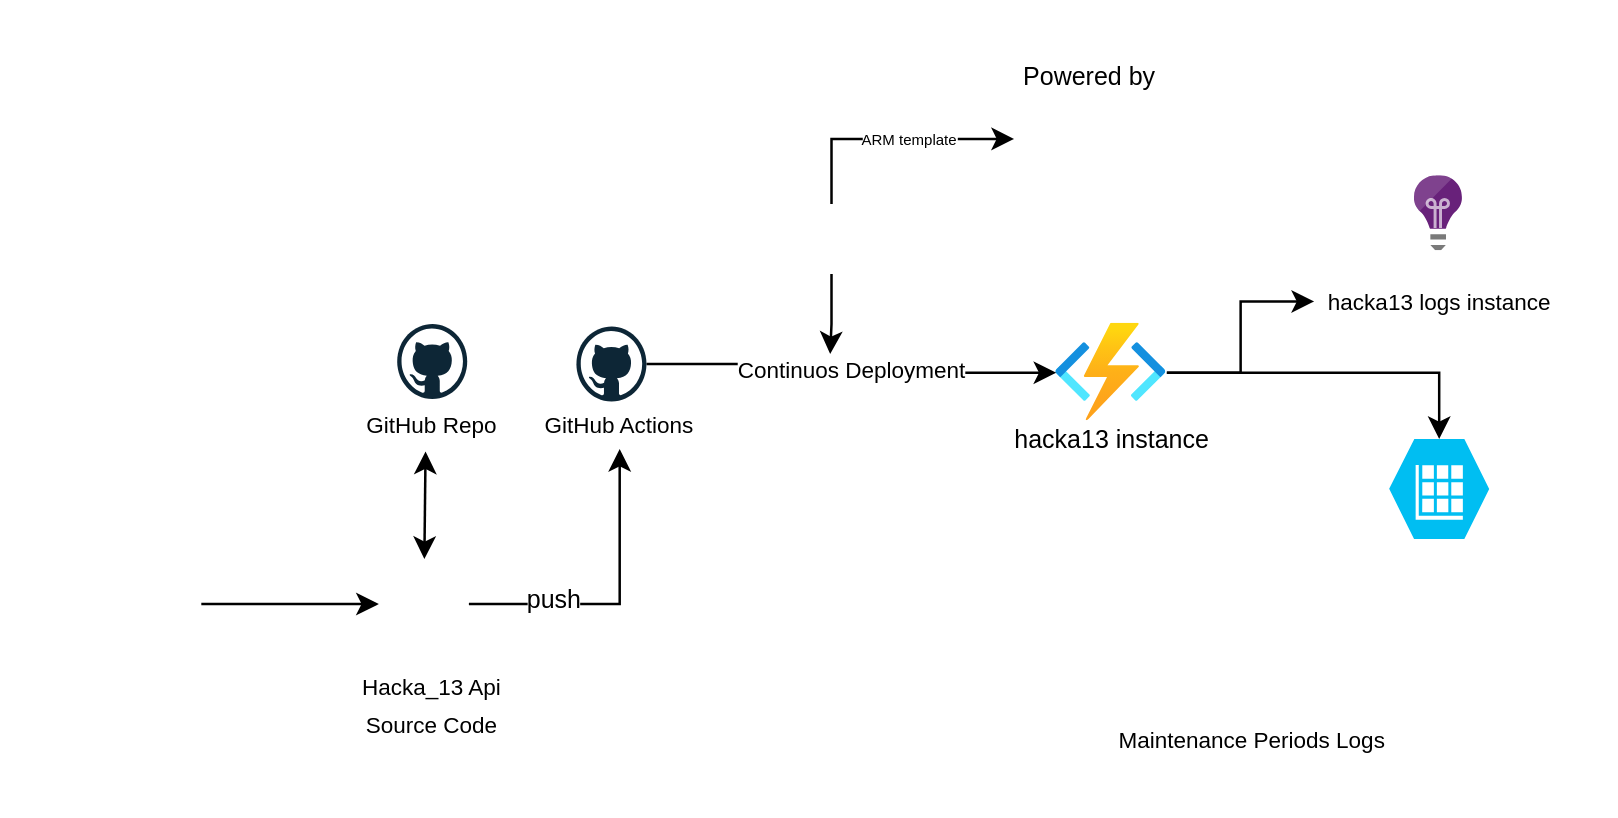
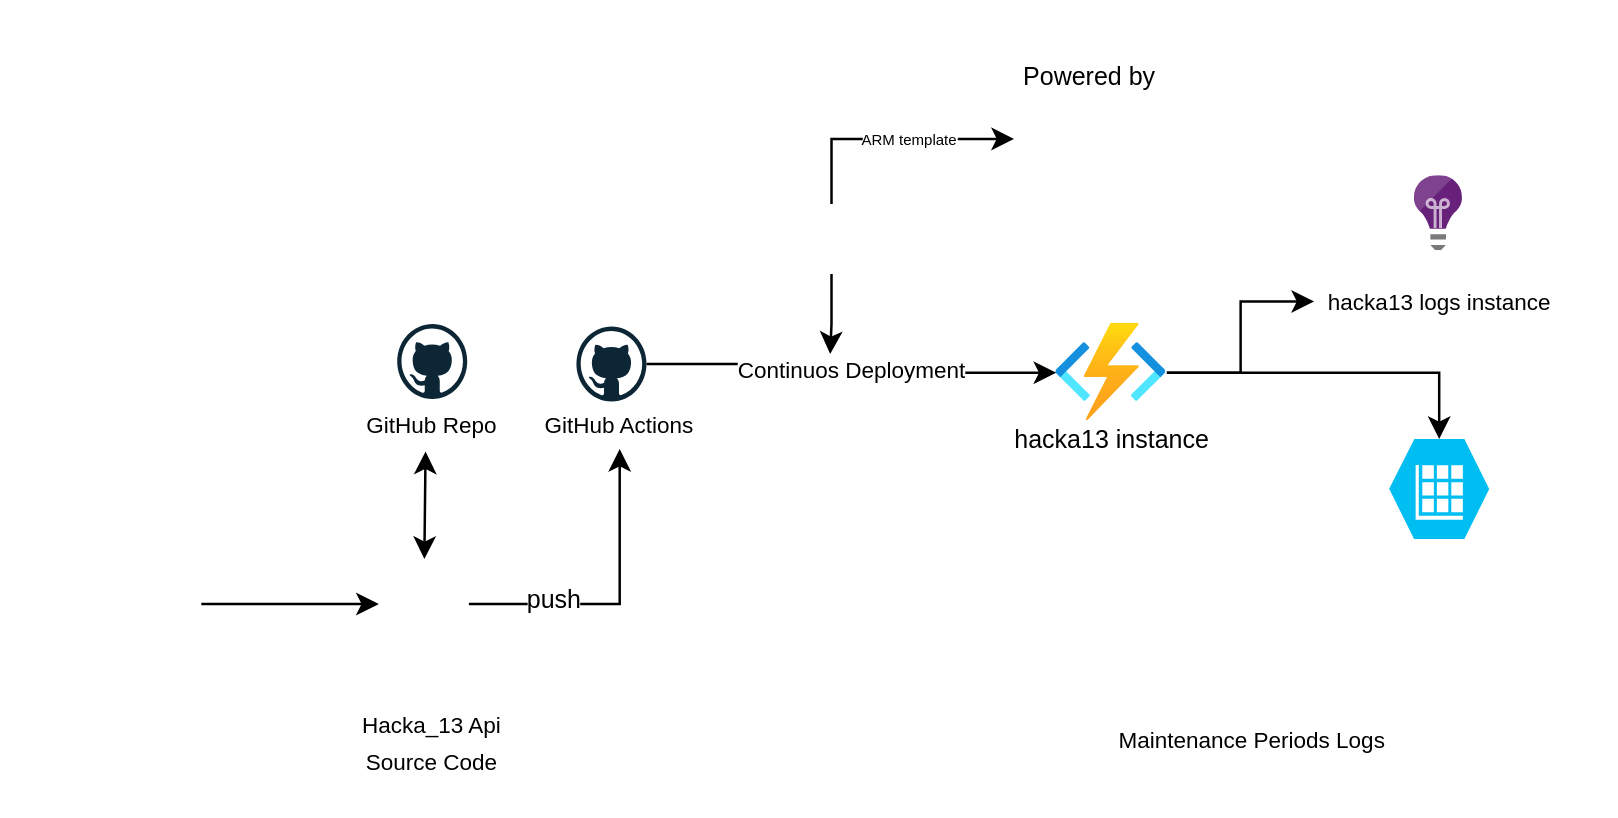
  <mxCell id="0" />
  <mxCell id="1" parent="0" />
  <mxCell id="2" style="edgeStyle=orthogonalEdgeStyle;rounded=0;orthogonalLoop=1;jettySize=auto;html=1;" edge="1" parent="1" source="4" target="26"><mxGeometry relative="1" as="geometry" /></mxCell>
  <mxCell id="3" style="edgeStyle=orthogonalEdgeStyle;rounded=0;orthogonalLoop=1;jettySize=auto;html=1;entryX=0.5;entryY=0;entryDx=0;entryDy=0;entryPerimeter=0;" edge="1" parent="1" source="4" target="5"><mxGeometry relative="1" as="geometry" /></mxCell>
  <mxCell id="4" value="" style="aspect=fixed;html=1;points=[];align=center;image;fontSize=12;image=img/lib/azure2/compute/Function_Apps.svg;" vertex="1" parent="1"><mxGeometry x="421.9" y="129" width="44.2" height="39" as="geometry" /></mxCell>
  <mxCell id="5" value="" style="verticalLabelPosition=bottom;html=1;verticalAlign=top;align=center;strokeColor=none;fillColor=#00BEF2;shape=mxgraph.azure.storage_table;" vertex="1" parent="1"><mxGeometry x="555" y="175" width="40" height="40" as="geometry" /></mxCell>
  <mxCell id="6" style="edgeStyle=orthogonalEdgeStyle;rounded=0;orthogonalLoop=1;jettySize=auto;html=1;" edge="1" parent="1" source="8" target="18"><mxGeometry relative="1" as="geometry" /></mxCell>
  <mxCell id="7" value="&lt;font style=&quot;font-size: 10px&quot;&gt;push&lt;/font&gt;" style="edgeLabel;html=1;align=center;verticalAlign=middle;resizable=0;points=[];" vertex="1" connectable="0" parent="6"><mxGeometry x="-0.248" y="1" relative="1" as="geometry"><mxPoint x="-13" y="-2" as="offset" /></mxGeometry></mxCell>
  <mxCell id="8" value="" style="shape=image;verticalLabelPosition=bottom;labelBackgroundColor=#ffffff;verticalAlign=top;aspect=fixed;imageAspect=0;image=https://user-images.githubusercontent.com/674621/71187801-14e60a80-2280-11ea-94c9-e56576f76baf.png;" vertex="1" parent="1"><mxGeometry x="151" y="223" width="36" height="36" as="geometry" /></mxCell>
  <mxCell id="9" style="edgeStyle=orthogonalEdgeStyle;rounded=0;orthogonalLoop=1;jettySize=auto;html=1;entryX=0;entryY=0.5;entryDx=0;entryDy=0;" edge="1" parent="1" source="10" target="8"><mxGeometry relative="1" as="geometry" /></mxCell>
  <mxCell id="10" value="" style="shape=image;verticalLabelPosition=bottom;labelBackgroundColor=#ffffff;verticalAlign=top;aspect=fixed;imageAspect=0;image=https://thumbs.dreamstime.com/b/programmer-icon-vector-isolated-white-background-logo-concep-programmer-icon-vector-isolated-white-background-logo-concept-125792315.jpg;" vertex="1" parent="1"><mxGeometry x="20" y="211" width="60" height="60" as="geometry" /></mxCell>
  <mxCell id="11" value="" style="aspect=fixed;html=1;points=[];align=center;image;fontSize=12;image=img/lib/mscae/Application_Insights.svg;" vertex="1" parent="1"><mxGeometry x="565.4" y="70" width="19.2" height="30" as="geometry" /></mxCell>
  <mxCell id="12" value="" style="dashed=0;outlineConnect=0;html=1;align=center;labelPosition=center;verticalLabelPosition=bottom;verticalAlign=top;shape=mxgraph.weblogos.github" vertex="1" parent="1"><mxGeometry x="158.33" y="129" width="28" height="30" as="geometry" /></mxCell>
  <mxCell id="13" value="&lt;font style=&quot;font-size: 9px&quot;&gt;GitHub Repo&lt;/font&gt;" style="text;html=1;align=center;verticalAlign=middle;resizable=0;points=[];autosize=1;" vertex="1" parent="1"><mxGeometry x="137.33" y="159" width="70" height="20" as="geometry" /></mxCell>
- <mxCell id="14" value="&lt;font style=&quot;font-size: 9px&quot;&gt;Hacka_13 Api &lt;br&gt;Source Code&lt;/font&gt;" style="text;html=1;align=center;verticalAlign=middle;resizable=0;points=[];autosize=1;" vertex="1" parent="1"><mxGeometry x="137.33" y="261" width="70" height="40" as="geometry" /></mxCell>
+ <mxCell id="14" value="&lt;font style=&quot;font-size: 9px&quot;&gt;Hacka_13 Api &lt;br&gt;Source Code&lt;/font&gt;" style="text;html=1;align=center;verticalAlign=middle;resizable=0;points=[];autosize=1;" vertex="1" parent="1"><mxGeometry x="137.33" y="276" width="70" height="40" as="geometry" /></mxCell>
  <mxCell id="15" value="" style="endArrow=classic;startArrow=classic;html=1;entryX=0.462;entryY=1.05;entryDx=0;entryDy=0;entryPerimeter=0;" edge="1" parent="1" source="8" target="13"><mxGeometry width="50" height="50" relative="1" as="geometry"><mxPoint x="450" y="301" as="sourcePoint" /><mxPoint x="500" y="251" as="targetPoint" /></mxGeometry></mxCell>
  <mxCell id="16" value="&lt;font style=&quot;font-size: 9px&quot;&gt;Continuos Deployment&lt;/font&gt;" style="edgeStyle=orthogonalEdgeStyle;rounded=0;orthogonalLoop=1;jettySize=auto;html=1;" edge="1" parent="1" source="17" target="4"><mxGeometry relative="1" as="geometry" /></mxCell>
  <mxCell id="17" value="" style="dashed=0;outlineConnect=0;html=1;align=center;labelPosition=center;verticalLabelPosition=bottom;verticalAlign=top;shape=mxgraph.weblogos.github" vertex="1" parent="1"><mxGeometry x="230" y="130" width="28" height="30" as="geometry" /></mxCell>
  <mxCell id="18" value="&lt;font style=&quot;font-size: 9px&quot;&gt;GitHub Actions&lt;/font&gt;" style="text;html=1;align=center;verticalAlign=middle;resizable=0;points=[];autosize=1;" vertex="1" parent="1"><mxGeometry x="207.33" y="159" width="80" height="20" as="geometry" /></mxCell>
  <mxCell id="19" value="" style="shape=image;verticalLabelPosition=bottom;labelBackgroundColor=#ffffff;verticalAlign=top;aspect=fixed;imageAspect=0;image=https://upload.wikimedia.org/wikipedia/commons/thumb/a/a8/Microsoft_Azure_Logo.svg/1200px-Microsoft_Azure_Logo.svg.png;" vertex="1" parent="1"><mxGeometry x="405" y="40" width="104" height="30" as="geometry" /></mxCell>
  <mxCell id="20" value="&lt;font style=&quot;font-size: 10px&quot;&gt;hacka13 instance&lt;/font&gt;" style="text;html=1;align=center;verticalAlign=middle;resizable=0;points=[];autosize=1;" vertex="1" parent="1"><mxGeometry x="399" y="164.5" width="90" height="20" as="geometry" /></mxCell>
  <mxCell id="21" style="edgeStyle=orthogonalEdgeStyle;rounded=0;orthogonalLoop=1;jettySize=auto;html=1;" edge="1" parent="1" source="24"><mxGeometry relative="1" as="geometry"><mxPoint x="331.475" y="141" as="targetPoint" /></mxGeometry></mxCell>
  <mxCell id="22" style="edgeStyle=orthogonalEdgeStyle;rounded=0;orthogonalLoop=1;jettySize=auto;html=1;entryX=0;entryY=0.5;entryDx=0;entryDy=0;" edge="1" parent="1" source="24" target="19"><mxGeometry relative="1" as="geometry"><Array as="points"><mxPoint x="332" y="55" /></Array></mxGeometry></mxCell>
  <mxCell id="23" value="&lt;font style=&quot;font-size: 6px&quot;&gt;ARM template&lt;/font&gt;" style="edgeLabel;html=1;align=center;verticalAlign=middle;resizable=0;points=[];" vertex="1" connectable="0" parent="22"><mxGeometry x="0.085" relative="1" as="geometry"><mxPoint x="2" y="-2" as="offset" /></mxGeometry></mxCell>
  <mxCell id="24" value="" style="shape=image;verticalLabelPosition=bottom;labelBackgroundColor=#ffffff;verticalAlign=top;aspect=fixed;imageAspect=0;image=https://compositionalit.github.io/farmer/images/logo.png;" vertex="1" parent="1"><mxGeometry x="300" y="81" width="63.86" height="28" as="geometry" /></mxCell>
  <mxCell id="25" value="&lt;font style=&quot;font-size: 10px&quot;&gt;Powered by&lt;/font&gt;" style="text;html=1;align=center;verticalAlign=middle;resizable=0;points=[];autosize=1;" vertex="1" parent="1"><mxGeometry x="400" y="20" width="70" height="20" as="geometry" /></mxCell>
  <mxCell id="26" value="&lt;font style=&quot;font-size: 9px&quot;&gt;hacka13 logs instance&lt;/font&gt;" style="text;html=1;align=center;verticalAlign=middle;resizable=0;points=[];autosize=1;" vertex="1" parent="1"><mxGeometry x="525" y="110" width="100" height="20" as="geometry" /></mxCell>
  <mxCell id="27" value="" style="shape=image;html=1;verticalAlign=top;verticalLabelPosition=bottom;labelBackgroundColor=#ffffff;imageAspect=0;aspect=fixed;image=https://cdn4.iconfinder.com/data/icons/logos-and-brands/512/267_Python_logo-128.png" vertex="1" parent="1"><mxGeometry x="460" y="150" width="18" height="18" as="geometry" /></mxCell>
  <mxCell id="28" value="&lt;font style=&quot;font-size: 9px&quot;&gt;Maintenance Periods Logs&lt;/font&gt;" style="text;html=1;align=center;verticalAlign=middle;resizable=0;points=[];autosize=1;" vertex="1" parent="1"><mxGeometry x="440" y="285" width="120" height="20" as="geometry" /></mxCell>
